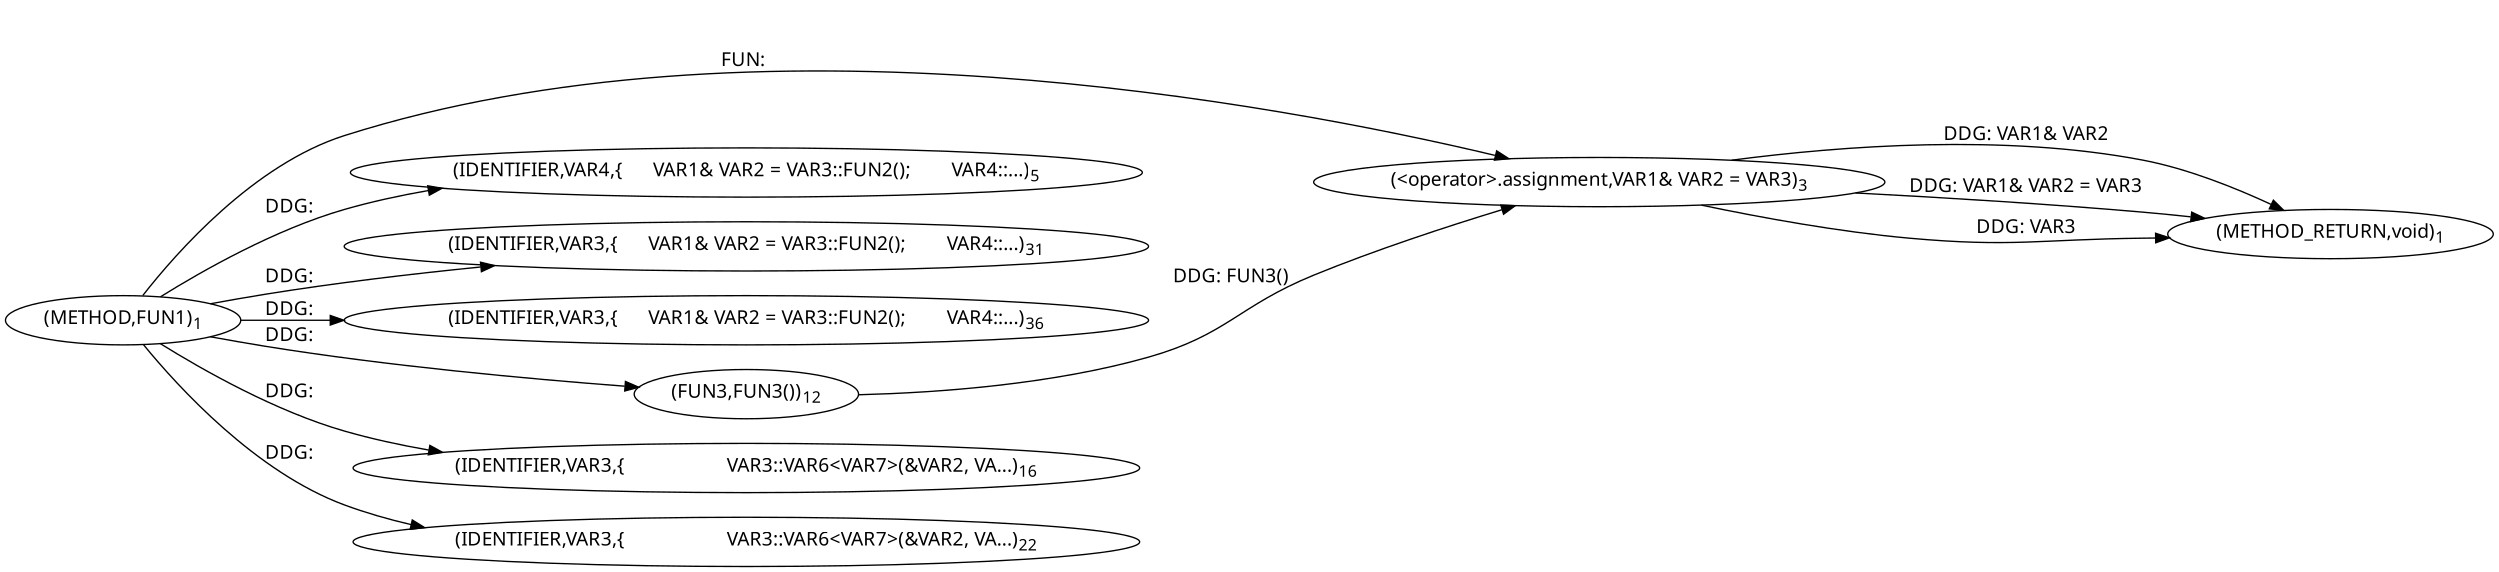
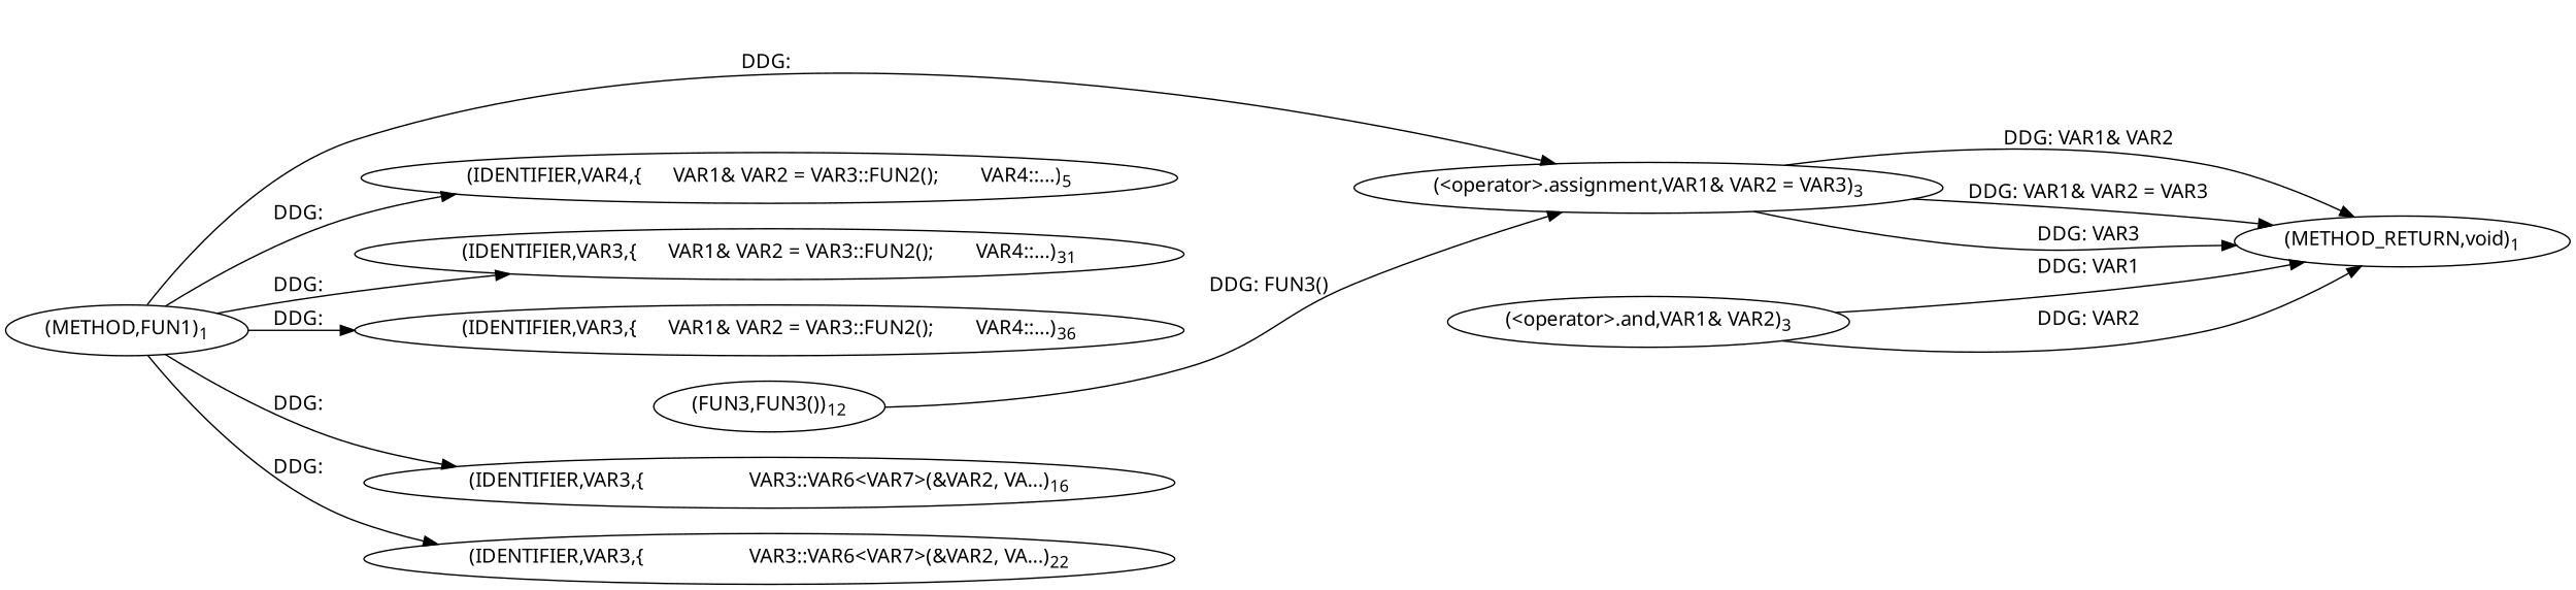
  digraph {
    fontname="Noto Sans"
    rankdir=LR
    node [fontname="Noto Sans"]
    edge [fontname="Noto Sans"]
    n1 [label=<(METHOD,FUN1)<SUB>1</SUB>>]
    n2 [label=<(&lt;operator&gt;.assignment,VAR1&amp; VAR2 = VAR3)<SUB>3</SUB>>]
    n3 [label=<(IDENTIFIER,VAR4,{      VAR1&amp; VAR2 = VAR3::FUN2();        VAR4::...)<SUB>5</SUB>>]
    n4 [label=<(IDENTIFIER,VAR3,{      VAR1&amp; VAR2 = VAR3::FUN2();        VAR4::...)<SUB>31</SUB>>]
    n5 [label=<(IDENTIFIER,VAR3,{      VAR1&amp; VAR2 = VAR3::FUN2();        VAR4::...)<SUB>36</SUB>>]
    n6 [label=<(FUN3,FUN3())<SUB>12</SUB>>]
    n7 [label=<(IDENTIFIER,VAR3,{                    VAR3::VAR6&lt;VAR7&gt;(&amp;VAR2, VA...)<SUB>16</SUB>>]
    n8 [label=<(IDENTIFIER,VAR3,{                    VAR3::VAR6&lt;VAR7&gt;(&amp;VAR2, VA...)<SUB>22</SUB>>]
    n9 [label=<(METHOD_RETURN,void)<SUB>1</SUB>>]
-   n1 -> n2 [label="FUN: "]
+   n10 [label=<(&lt;operator&gt;.and,VAR1&amp; VAR2)<SUB>3</SUB>>]
+   n1 -> n2 [label="DDG: "]
    n1 -> n3 [label="DDG: "]
    n1 -> n4 [label="DDG: "]
    n1 -> n5 [label="DDG: "]
-   n1 -> n6 [label="DDG: "]
    n1 -> n7 [label="DDG: "]
    n1 -> n8 [label="DDG: "]
    n2 -> n9 [label="DDG: VAR1&amp; VAR2"]
    n2 -> n9 [label="DDG: VAR1&amp; VAR2 = VAR3"]
    n2 -> n9 [label="DDG: VAR3"]
    n6 -> n2 [label="DDG: FUN3()"]
+   n10 -> n9 [label="DDG: VAR1"]
+   n10 -> n9 [label="DDG: VAR2"]
  }
